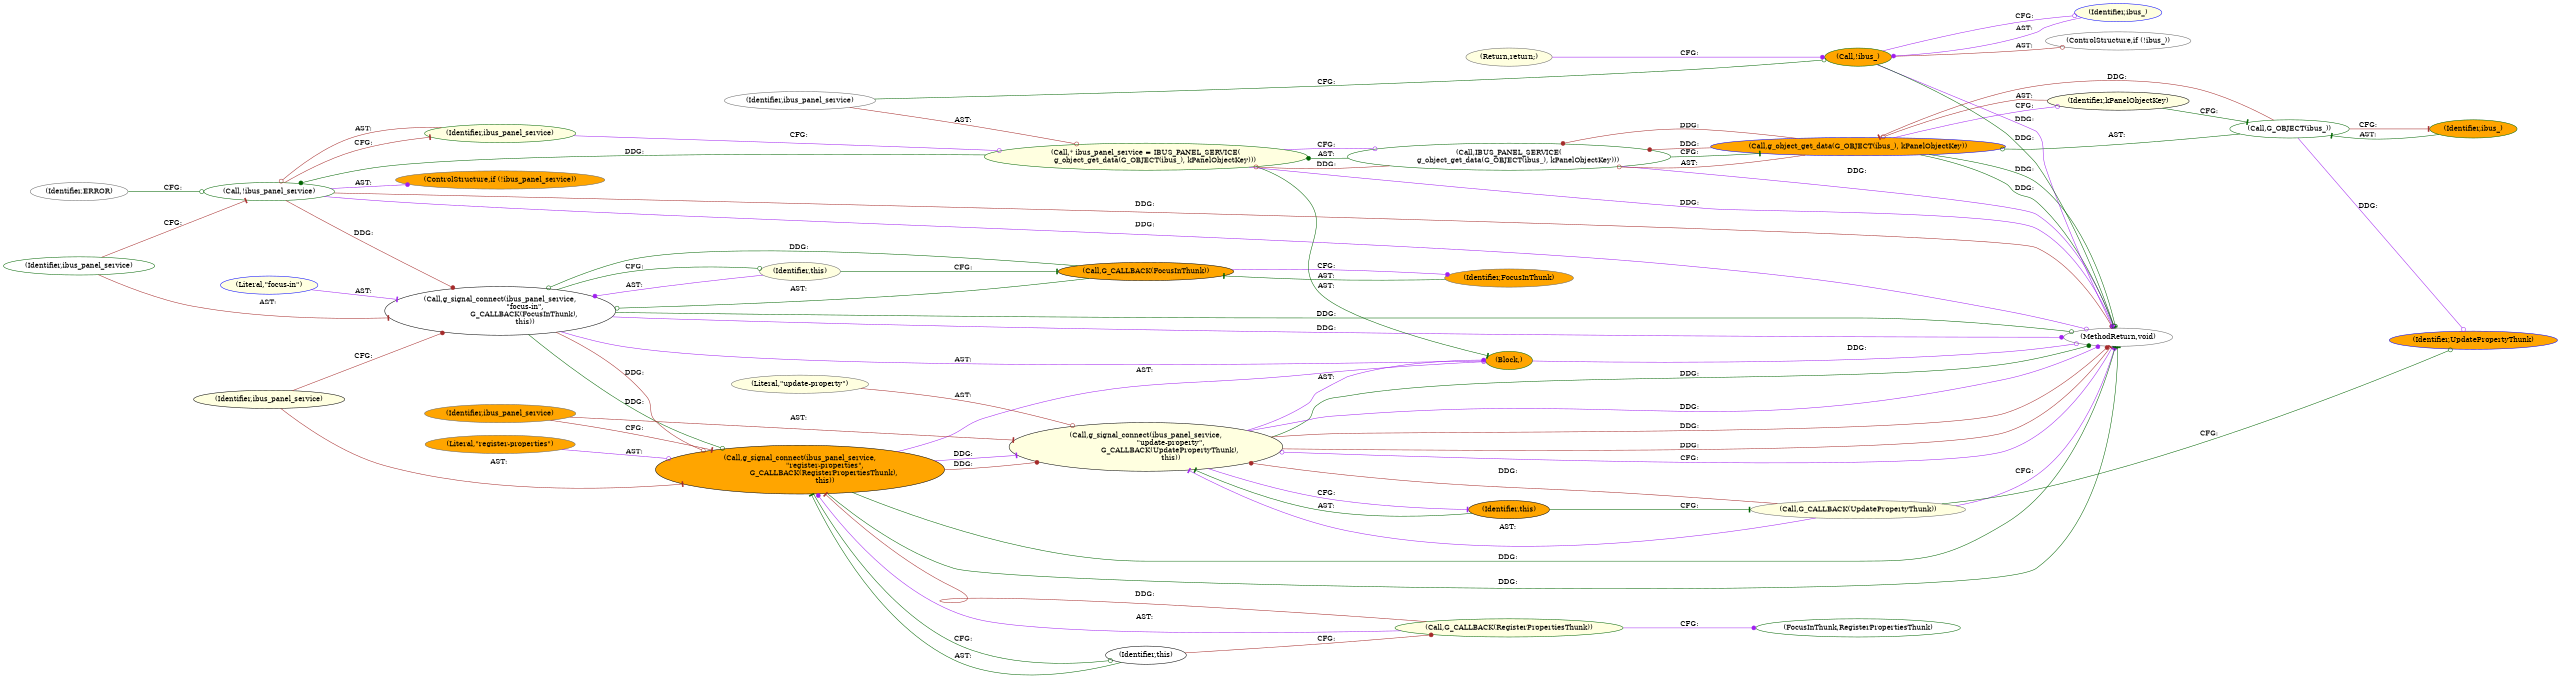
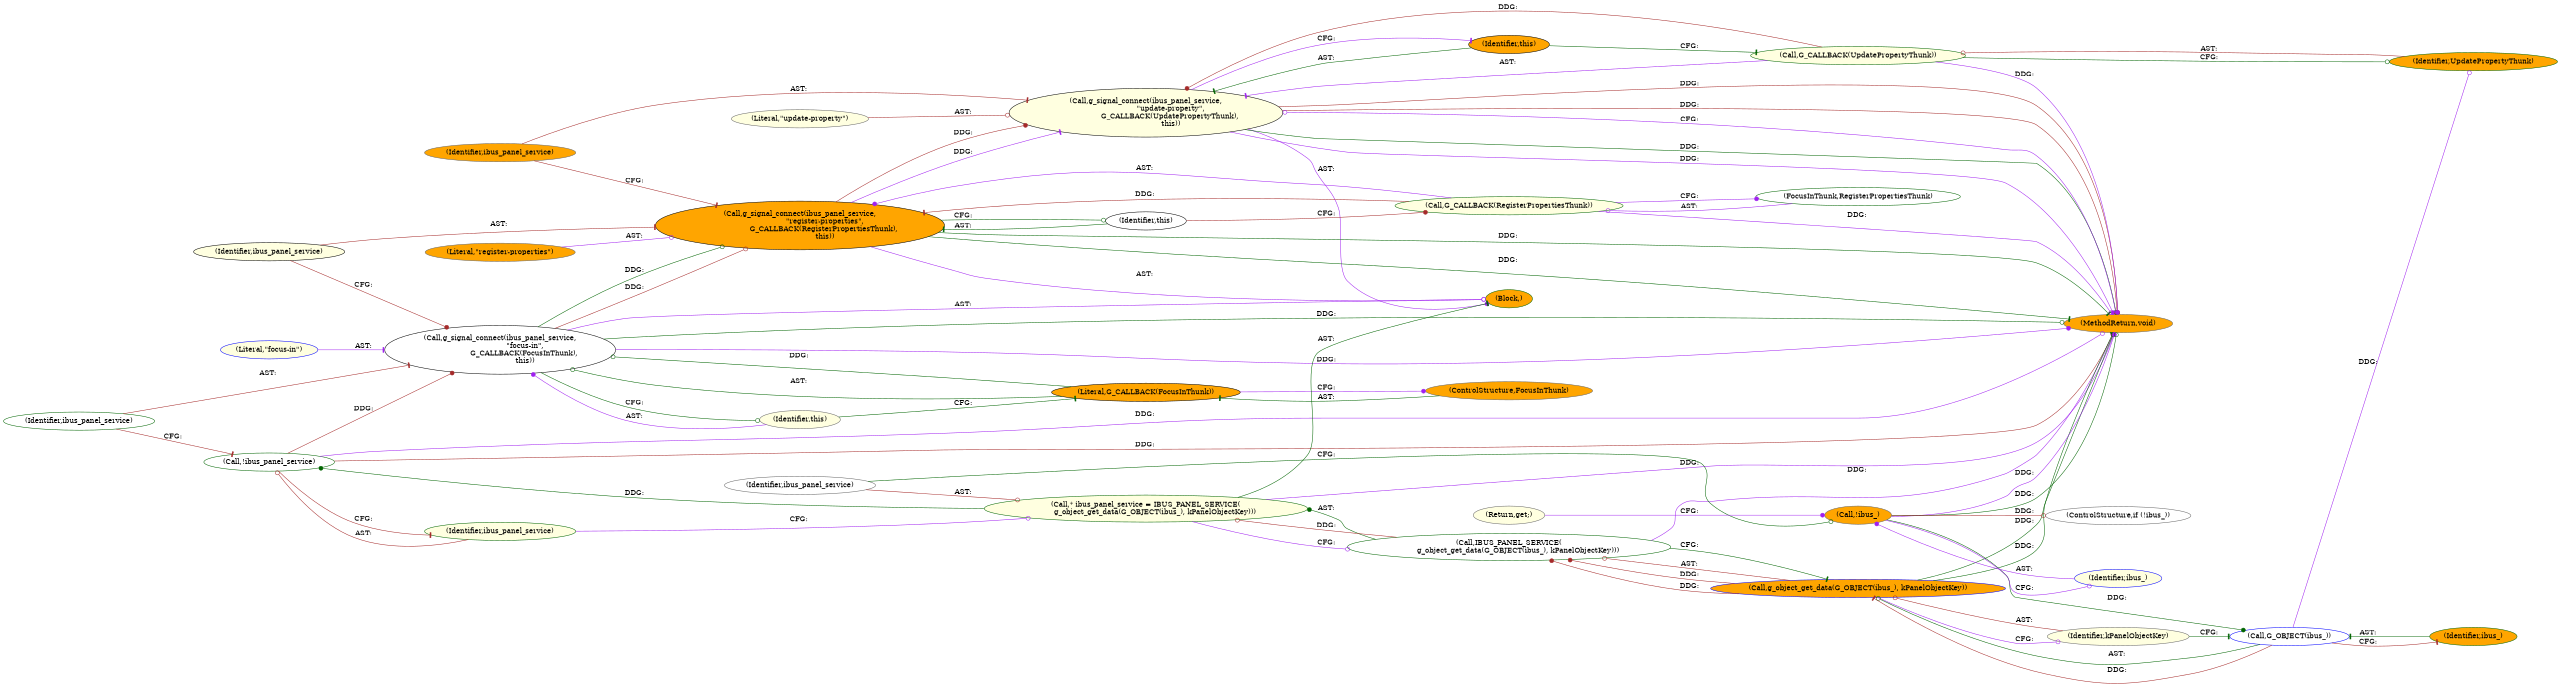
  digraph {
    rankdir=LR
    node [color=gray40 fillcolor=lightyellow style=filled]
    edge [arrowhead=odot color=purple]
    n1 [color=black label="(Call,g_signal_connect(ibus_panel_service,\n                      \"update-property\",\n                     G_CALLBACK(UpdatePropertyThunk),\n                      this))"]
    n2 [color=black fillcolor=orange label="(Identifier,this)"]
    n3 [color=darkgreen fillcolor=orange label="(Block,)"]
-   n4 [fillcolor=white label="(MethodReturn,void)"]
-   n5 [label="(Call,G_CALLBACK(UpdatePropertyThunk))"]
+   n4 [fillcolor=orange label="(MethodReturn,void)"]
+   n5 [color=darkgreen label="(Call,G_CALLBACK(UpdatePropertyThunk))"]
    n6 [color=black fillcolor=orange label="(Call,g_signal_connect(ibus_panel_service,\n                      \"register-properties\",\n                     G_CALLBACK(RegisterPropertiesThunk),\n                      this))"]
    n7 [color=black fillcolor=white label="(Identifier,this)"]
    n8 [color=darkgreen label="(Call,G_CALLBACK(RegisterPropertiesThunk))"]
    n9 [color=black fillcolor=white label="(Call,g_signal_connect(ibus_panel_service,\n                      \"focus-in\",\n                     G_CALLBACK(FocusInThunk),\n                      this))"]
    n10 [label="(Identifier,this)"]
-   n11 [color=black fillcolor=orange label="(Call,G_CALLBACK(FocusInThunk))"]
+   n11 [color=black fillcolor=orange label="(Literal,G_CALLBACK(FocusInThunk))"]
    n12 [color=darkgreen fillcolor=white label="(Call,!ibus_panel_service)"]
-   n13 [fillcolor=orange label="(ControlStructure,if (!ibus_panel_service))"]
    n14 [color=darkgreen label="(Identifier,ibus_panel_service)"]
    n15 [color=darkgreen label="(Call,* ibus_panel_service = IBUS_PANEL_SERVICE(\n        g_object_get_data(G_OBJECT(ibus_), kPanelObjectKey)))"]
    n16 [color=darkgreen fillcolor=white label="(Call,IBUS_PANEL_SERVICE(\n        g_object_get_data(G_OBJECT(ibus_), kPanelObjectKey)))"]
    n17 [color=blue fillcolor=orange label="(Call,g_object_get_data(G_OBJECT(ibus_), kPanelObjectKey))"]
-   n18 [color=black label="(Identifier,kPanelObjectKey)"]
-   n19 [color=darkgreen fillcolor=white label="(Call,G_OBJECT(ibus_))"]
+   n18 [label="(Identifier,kPanelObjectKey)"]
+   n19 [color=blue fillcolor=white label="(Call,G_OBJECT(ibus_))"]
    n20 [color=darkgreen fillcolor=orange label="(Identifier,ibus_)"]
-   n21 [color=blue fillcolor=orange label="(Identifier,UpdatePropertyThunk)"]
-   n22 [color=darkgreen fillcolor=orange label="(Call,!ibus_)"]
+   n21 [color=darkgreen fillcolor=orange label="(Identifier,UpdatePropertyThunk)"]
+   n22 [fillcolor=orange label="(Call,!ibus_)"]
    n23 [color=blue label="(Identifier,ibus_)"]
    n24 [fillcolor=white label="(ControlStructure,if (!ibus_))"]
-   n25 [fillcolor=orange label="(Identifier,FocusInThunk)"]
+   n25 [fillcolor=orange label="(ControlStructure,FocusInThunk)"]
    n26 [color=darkgreen fillcolor=white label="(FocusInThunk,RegisterPropertiesThunk)"]
    n27 [color=blue label="(Literal,\"focus-in\")"]
    n28 [color=black label="(Identifier,ibus_panel_service)"]
    n29 [color=darkgreen fillcolor=white label="(Identifier,ibus_panel_service)"]
    n30 [fillcolor=white label="(Identifier,ibus_panel_service)"]
-   n31 [fillcolor=white label="(Identifier,ERROR)"]
-   n32 [label="(Return,return;)"]
+   n32 [label="(Return,get;)"]
    n33 [label="(Literal,\"update-property\")"]
    n34 [fillcolor=orange label="(Identifier,ibus_panel_service)"]
    n35 [fillcolor=orange label="(Literal,\"register-properties\")"]
    n1 -> n2 [arrowhead=tee label="CFG: "]
    n1 -> n3 [arrowhead=dot label="AST: "]
    n1 -> n4 [arrowhead=dot color=darkgreen label="DDG: "]
    n1 -> n4 [arrowhead=dot label="DDG: "]
    n1 -> n4 [arrowhead=dot color=brown label="DDG: "]
    n1 -> n4 [arrowhead=tee color=brown label="DDG: "]
    n2 -> n1 [arrowhead=tee color=darkgreen label="AST: "]
    n2 -> n5 [arrowhead=tee color=darkgreen label="CFG: "]
    n4 -> n1 [label="CFG: "]
    n5 -> n1 [arrowhead=tee label="AST: "]
    n5 -> n1 [arrowhead=dot color=brown label="DDG: "]
-   n5 -> n4 [arrowhead=dot label="CFG: "]
+   n5 -> n4 [arrowhead=dot label="DDG: "]
    n5 -> n21 [color=darkgreen label="CFG: "]
    n6 -> n1 [arrowhead=dot color=brown label="DDG: "]
    n6 -> n1 [arrowhead=tee label="DDG: "]
    n6 -> n3 [label="AST: "]
    n6 -> n4 [arrowhead=tee color=darkgreen label="DDG: "]
    n6 -> n4 [arrowhead=tee color=darkgreen label="DDG: "]
    n6 -> n7 [color=darkgreen label="CFG: "]
    n7 -> n6 [arrowhead=tee color=darkgreen label="AST: "]
    n7 -> n8 [arrowhead=dot color=brown label="CFG: "]
-   n3 -> n4 [label="DDG: "]
+   n8 -> n4 [label="DDG: "]
    n8 -> n6 [arrowhead=dot label="AST: "]
    n8 -> n6 [arrowhead=tee color=brown label="DDG: "]
    n8 -> n26 [arrowhead=dot label="CFG: "]
    n9 -> n3 [label="AST: "]
    n9 -> n4 [color=darkgreen label="DDG: "]
    n9 -> n4 [arrowhead=dot label="DDG: "]
    n9 -> n6 [color=darkgreen label="DDG: "]
    n9 -> n6 [color=brown label="DDG: "]
    n9 -> n10 [color=darkgreen label="CFG: "]
    n10 -> n9 [arrowhead=dot label="AST: "]
    n10 -> n11 [arrowhead=tee color=darkgreen label="CFG: "]
    n11 -> n9 [color=darkgreen label="AST: "]
    n11 -> n9 [color=darkgreen label="DDG: "]
    n11 -> n25 [arrowhead=dot label="CFG: "]
    n12 -> n4 [arrowhead=dot color=brown label="DDG: "]
    n12 -> n4 [label="DDG: "]
    n12 -> n9 [arrowhead=dot color=brown label="DDG: "]
-   n12 -> n13 [arrowhead=dot label="AST: "]
    n12 -> n14 [arrowhead=tee color=brown label="CFG: "]
    n14 -> n12 [color=brown label="AST: "]
    n14 -> n15 [label="CFG: "]
    n15 -> n3 [arrowhead=tee color=darkgreen label="AST: "]
    n15 -> n4 [label="DDG: "]
    n15 -> n12 [arrowhead=dot color=darkgreen label="DDG: "]
    n15 -> n16 [label="CFG: "]
    n16 -> n4 [label="DDG: "]
    n16 -> n15 [arrowhead=dot color=darkgreen label="AST: "]
    n16 -> n15 [color=brown label="DDG: "]
    n16 -> n17 [arrowhead=tee color=darkgreen label="CFG: "]
    n17 -> n4 [color=darkgreen label="DDG: "]
    n17 -> n4 [arrowhead=tee color=darkgreen label="DDG: "]
    n17 -> n16 [color=brown label="AST: "]
    n17 -> n16 [arrowhead=dot color=brown label="DDG: "]
    n17 -> n16 [arrowhead=dot color=brown label="DDG: "]
    n17 -> n18 [label="CFG: "]
    n18 -> n17 [color=brown label="AST: "]
    n18 -> n19 [arrowhead=tee color=darkgreen label="CFG: "]
    n19 -> n17 [color=darkgreen label="AST: "]
    n19 -> n17 [arrowhead=tee color=brown label="DDG: "]
    n19 -> n20 [arrowhead=tee color=brown label="CFG: "]
    n19 -> n21 [label="DDG: "]
    n20 -> n19 [arrowhead=tee color=darkgreen label="AST: "]
+   n21 -> n5 [color=brown label="AST: "]
    n22 -> n4 [arrowhead=dot label="DDG: "]
    n22 -> n4 [color=darkgreen label="DDG: "]
+   n22 -> n19 [arrowhead=dot color=darkgreen label="DDG: "]
    n22 -> n23 [label="CFG: "]
-   n22 -> n24 [color=brown label="AST: "]
+   n22 -> n24 [color=brown label="DDG: "]
    n23 -> n22 [arrowhead=dot label="AST: "]
    n25 -> n11 [arrowhead=tee color=darkgreen label="AST: "]
+   n26 -> n8 [label="AST: "]
    n27 -> n9 [arrowhead=tee label="AST: "]
    n28 -> n6 [arrowhead=tee color=brown label="AST: "]
    n28 -> n9 [arrowhead=dot color=brown label="CFG: "]
    n29 -> n9 [arrowhead=tee color=brown label="AST: "]
    n29 -> n12 [arrowhead=tee color=brown label="CFG: "]
    n30 -> n15 [color=brown label="AST: "]
    n30 -> n22 [color=darkgreen label="CFG: "]
-   n31 -> n12 [color=darkgreen label="CFG: "]
    n32 -> n22 [arrowhead=dot label="CFG: "]
    n33 -> n1 [color=brown label="AST: "]
    n34 -> n1 [arrowhead=tee color=brown label="AST: "]
    n34 -> n6 [arrowhead=tee color=brown label="CFG: "]
    n35 -> n6 [label="AST: "]
  }
